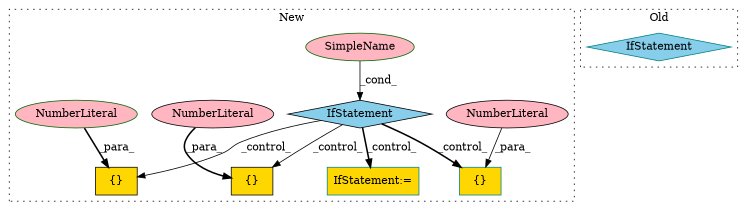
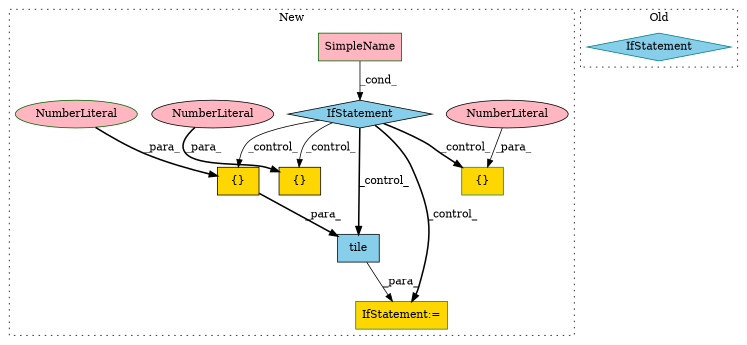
  digraph {
    node [a=4 color=black fillcolor=gold l=1 shape=box style=filled]
    edge [style=bold]
+   n1 [a=32 fillcolor=skyblue l="5,1" label=tile s="1194,1259"]
    n2 [a=7 color=teal label="IfStatement:=" s=1182]
-   n3 [a=42 color=darkgreen fillcolor=lightpink l=15 label=SimpleName s=1155 shape=ellipse]
+   n3 [a=42 color=darkgreen fillcolor=lightpink l=15 label=SimpleName s=1155]
    n4 [a=25 fillcolor=skyblue l="4,2" label=IfStatement s="1151,1170" shape=diamond]
    n5 [color=teal l="1,1" label="{}" s="1435,1446"]
    n6 [a=34 fillcolor=lightpink label=NumberLiteral s=1443 shape=ellipse]
    n7 [l="1,1" label="{}" s="1332,1340"]
    n8 [a=34 fillcolor=lightpink label=NumberLiteral s=1333 shape=ellipse]
    n9 [l="1,1" label="{}" s="1247,1258"]
    n10 [a=34 color=darkgreen fillcolor=lightpink label=NumberLiteral s=1248 shape=ellipse]
    n11 [a=25 color=teal fillcolor=skyblue l="4,2" label=IfStatement s="1076,1090" shape=diamond]
    subgraph cluster_1 {
      label=New
      style=dotted
+     n1
      n2
      n3
      n4
      n5
      n6
      n7
      n8
      n9
      n10
    }
    subgraph cluster_2 {
      label=Old
      style=dotted
      n11
    }
+   n1 -> n2 [label=_para_ style=solid]
    n3 -> n4 [label=_cond_ style=solid]
+   n4 -> n1 [label=_control_]
    n4 -> n2 [label=_control_]
    n4 -> n5 [label=_control_]
    n4 -> n7 [label=_control_ style=solid]
    n4 -> n9 [label=_control_ style=solid]
    n6 -> n5 [label=_para_ style=solid]
    n8 -> n7 [label=_para_]
+   n9 -> n1 [label=_para_]
    n10 -> n9 [label=_para_]
  }
